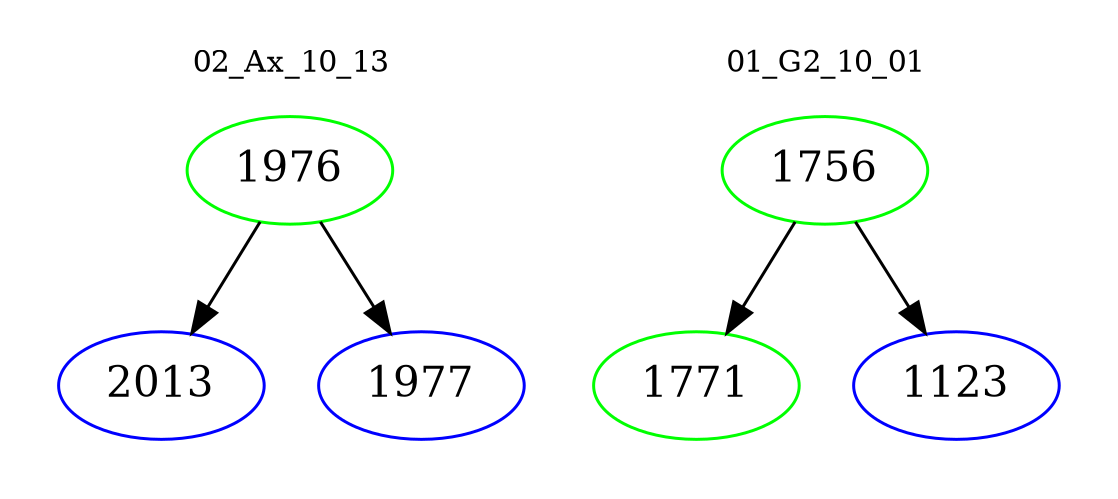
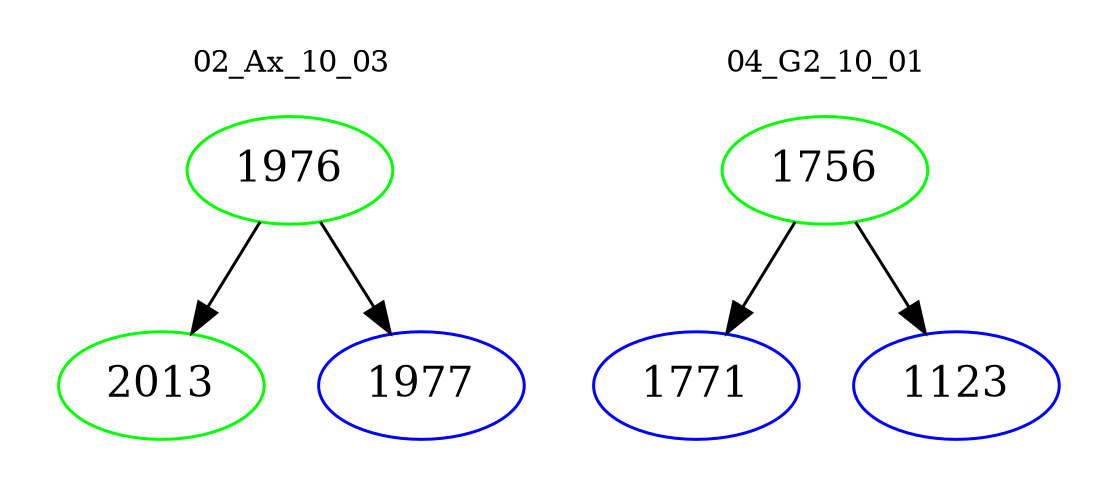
  digraph {
    node [color=blue]
    edge [color=black]
    n1 [color=green label=1976]
-   n2 [label=2013]
+   n2 [color=green label=2013]
    n3 [label=1977]
    n4 [color=green label=1756]
-   n5 [color=green label=1771]
+   n5 [label=1771]
    n6 [label=1123]
    subgraph cluster_1 {
      color=white
      fontsize=10
-     label="02_Ax_10_13"
+     label="02_Ax_10_03"
      n1
      n2
      n3
    }
    subgraph cluster_2 {
      color=white
      fontsize=10
-     label="01_G2_10_01"
+     label="04_G2_10_01"
      n4
      n5
      n6
    }
    n1 -> n2
    n1 -> n3
    n4 -> n5
    n4 -> n6
  }
